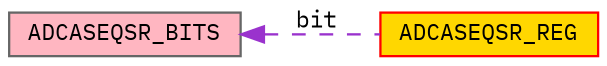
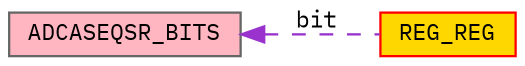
  digraph {
    rankdir=LR
    fontname="IBM Plex Mono"
    node [fontname="IBM Plex Mono" fontsize=10 shape=record style=filled]
-   n1 [color=red fillcolor=gold fontcolor=black height=0.2 label=ADCASEQSR_REG width=0.4]
+   n1 [color=red fillcolor=gold fontcolor=black height=0.2 label=REG_REG width=0.4]
    n2 [color=gray40 fillcolor=lightpink height=0.2 label=ADCASEQSR_BITS width=0.4]
    n2 -> n1 [color=darkorchid3 dir=back fontname="IBM Plex Mono" fontsize=10 label=" bit" labelfontname=Helvetica labelfontsize=10 style=dashed]
  }
